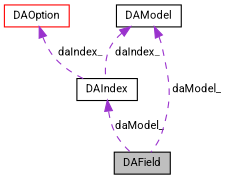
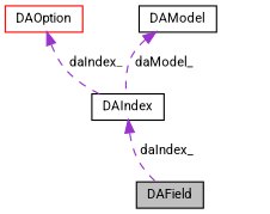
  digraph {
    fontname=Roboto
    node [color=black fontname=Roboto fontsize=10 shape=record]
    edge [color=darkorchid3 dir=back fontname=Roboto fontsize=10 labelfontname=Helvetica labelfontsize=10 style=dashed]
    n1 [fillcolor=grey75 fontcolor=black height=0.2 label=DAField style=filled width=0.4]
    n2 [height=0.2 label=DAIndex width=0.4]
    n3 [color=red height=0.2 label=DAOption width=0.4]
    n4 [height=0.2 label=DAModel width=0.4]
-   n2 -> n1 [label=" daModel_"]
+   n2 -> n1 [label=" daIndex_"]
    n3 -> n2 [label=" daIndex_"]
-   n4 -> n1 [label=" daModel_"]
-   n4 -> n2 [label=" daIndex_"]
+   n4 -> n2 [label=" daModel_"]
  }
